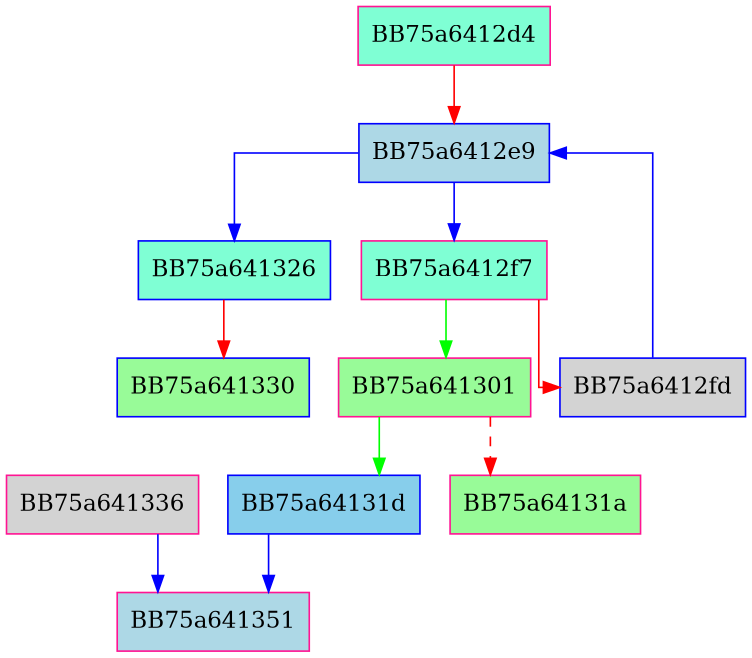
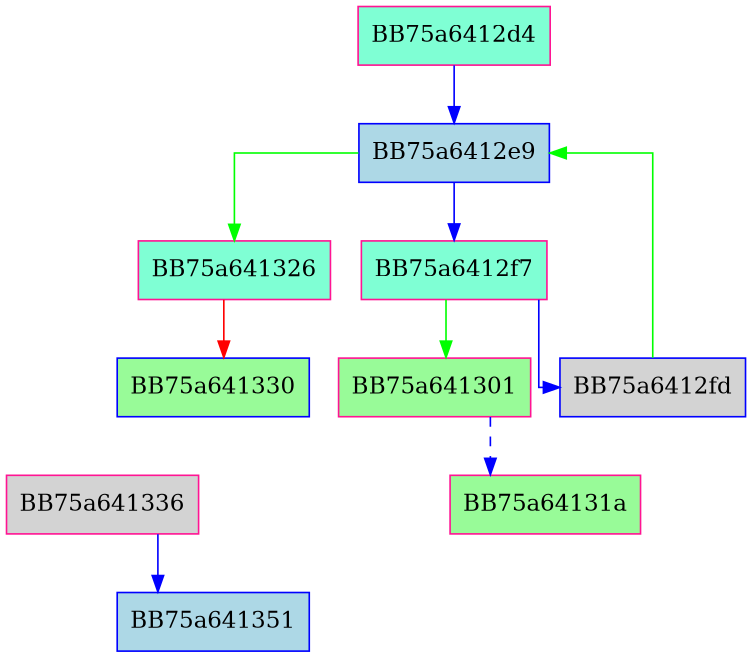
  digraph {
    splines=ortho
    node [color=deeppink fillcolor=aquamarine shape=box style=filled]
    edge [color=blue style=solid]
    BB75a6412e9 [color=blue fillcolor=lightblue]
    BB75a6412d4
-   BB75a641326 [color=blue]
+   BB75a641326
    BB75a6412f7
    BB75a641330 [color=blue fillcolor=palegreen]
    BB75a641301 [fillcolor=palegreen]
    BB75a6412fd [color=blue fillcolor=lightgrey]
    BB75a641336 [fillcolor=lightgrey]
-   BB75a641351 [fillcolor=lightblue]
-   BB75a64131d [color=blue fillcolor=skyblue]
+   BB75a641351 [color=blue fillcolor=lightblue]
    BB75a64131a [fillcolor=palegreen]
-   BB75a6412e9 -> BB75a641326
+   BB75a6412e9 -> BB75a641326 [color=green]
    BB75a6412e9 -> BB75a6412f7
-   BB75a6412d4 -> BB75a6412e9 [color=red]
+   BB75a6412d4 -> BB75a6412e9
    BB75a641326 -> BB75a641330 [color=red]
    BB75a6412f7 -> BB75a641301 [color=green]
-   BB75a6412f7 -> BB75a6412fd [color=red]
-   BB75a641301 -> BB75a64131d [color=green]
-   BB75a641301 -> BB75a64131a [color=red style=dashed]
-   BB75a6412fd -> BB75a6412e9
+   BB75a6412f7 -> BB75a6412fd
+   BB75a641301 -> BB75a64131a [style=dashed]
+   BB75a6412fd -> BB75a6412e9 [color=green]
    BB75a641336 -> BB75a641351
-   BB75a64131d -> BB75a641351
  }
